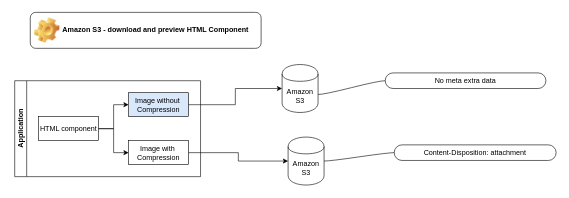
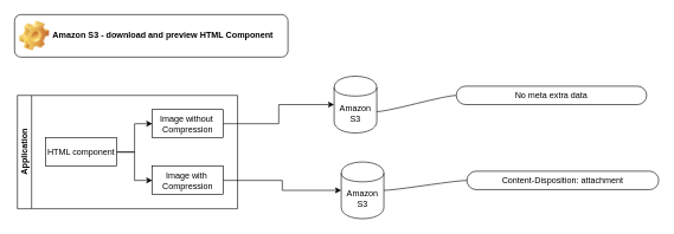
  <mxCell id="0" />
  <mxCell id="1" parent="0" />
  <mxCell id="2" value="Application" style="swimlane;html=1;startSize=20;horizontal=0;childLayout=treeLayout;horizontalTree=1;resizable=0;containerType=tree;" vertex="1" parent="1"><mxGeometry x="24" y="134" width="310" height="160" as="geometry" /></mxCell>
  <mxCell id="3" value="HTML component" style="whiteSpace=wrap;html=1;" vertex="1" parent="2"><mxGeometry x="40" y="60" width="100" height="40" as="geometry" /></mxCell>
- <mxCell id="4" value="Image without&amp;nbsp;&lt;br&gt;Compression" style="whiteSpace=wrap;html=1;fillColor=#dae8fc;" vertex="1" parent="2"><mxGeometry x="190" y="20" width="100" height="40" as="geometry" /></mxCell>
+ <mxCell id="4" value="Image without&amp;nbsp;&lt;br&gt;Compression" style="whiteSpace=wrap;html=1;" vertex="1" parent="2"><mxGeometry x="190" y="20" width="100" height="40" as="geometry" /></mxCell>
  <mxCell id="5" value="" style="edgeStyle=elbowEdgeStyle;elbow=horizontal;html=1;rounded=0;" edge="1" parent="2" source="3" target="4"><mxGeometry relative="1" as="geometry" /></mxCell>
  <mxCell id="6" value="Image with&amp;nbsp;&lt;br&gt;Compression" style="whiteSpace=wrap;html=1;" vertex="1" parent="2"><mxGeometry x="190" y="100" width="100" height="40" as="geometry" /></mxCell>
  <mxCell id="7" value="" style="edgeStyle=elbowEdgeStyle;elbow=horizontal;html=1;rounded=0;" edge="1" parent="2" source="3" target="6"><mxGeometry relative="1" as="geometry" /></mxCell>
  <mxCell id="8" value="Amazon S3" style="shape=cylinder;whiteSpace=wrap;html=1;boundedLbl=1;backgroundOutline=1;" vertex="1" parent="1"><mxGeometry x="470" y="107" width="60" height="80" as="geometry" /></mxCell>
  <mxCell id="9" value="" style="edgeStyle=entityRelationEdgeStyle;startArrow=none;endArrow=none;segment=10;curved=1;exitX=1;exitY=0.625;exitDx=0;exitDy=0;exitPerimeter=0;" edge="1" target="15" parent="1" source="8"><mxGeometry relative="1" as="geometry"><mxPoint x="-16" y="355" as="sourcePoint" /></mxGeometry></mxCell>
  <mxCell id="10" style="edgeStyle=orthogonalEdgeStyle;rounded=0;orthogonalLoop=1;jettySize=auto;html=1;exitX=1;exitY=0.5;exitDx=0;exitDy=0;" edge="1" parent="1" source="4" target="8"><mxGeometry relative="1" as="geometry" /></mxCell>
  <mxCell id="11" value="Amazon S3" style="shape=cylinder;whiteSpace=wrap;html=1;boundedLbl=1;backgroundOutline=1;" vertex="1" parent="1"><mxGeometry x="480" y="228" width="60" height="80" as="geometry" /></mxCell>
  <mxCell id="12" style="edgeStyle=orthogonalEdgeStyle;rounded=0;orthogonalLoop=1;jettySize=auto;html=1;exitX=1;exitY=0.5;exitDx=0;exitDy=0;entryX=0;entryY=0.5;entryDx=0;entryDy=0;" edge="1" parent="1" source="6" target="11"><mxGeometry relative="1" as="geometry" /></mxCell>
  <mxCell id="13" value="Content-Disposition:&amp;nbsp;attachment" style="whiteSpace=wrap;html=1;rounded=1;arcSize=50;align=center;verticalAlign=middle;container=1;recursiveResize=0;strokeWidth=1;autosize=1;spacing=4;treeFolding=1;treeMoving=1;" vertex="1" parent="1"><mxGeometry x="657" y="241" width="270" height="26" as="geometry" /></mxCell>
  <mxCell id="14" value="" style="edgeStyle=entityRelationEdgeStyle;startArrow=none;endArrow=none;segment=10;curved=1;" edge="1" target="13" parent="1" source="11"><mxGeometry relative="1" as="geometry"><mxPoint x="-16" y="369" as="sourcePoint" /></mxGeometry></mxCell>
  <mxCell id="15" value="No meta extra data" style="whiteSpace=wrap;html=1;rounded=1;arcSize=50;align=center;verticalAlign=middle;container=1;recursiveResize=0;strokeWidth=1;autosize=1;spacing=4;treeFolding=1;treeMoving=1;" vertex="1" parent="1"><mxGeometry x="642" y="121" width="268" height="26" as="geometry" /></mxCell>
- <mxCell id="16" value="Amazon S3 - download and preview HTML Component" style="label;whiteSpace=wrap;html=1;image=img/clipart/Gear_128x128.png" vertex="1" parent="1"><mxGeometry x="50" y="20" width="385" height="60" as="geometry" /></mxCell>
+ <mxCell id="16" value="Amazon S3 - download and preview HTML Component" style="label;whiteSpace=wrap;html=1;image=img/clipart/Gear_128x128.png" vertex="1" parent="1"><mxGeometry x="20" y="20" width="385" height="60" as="geometry" /></mxCell>
